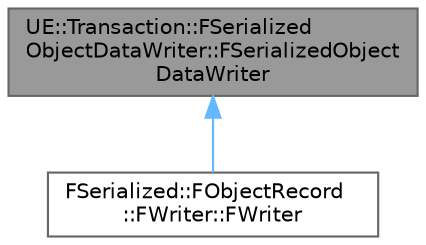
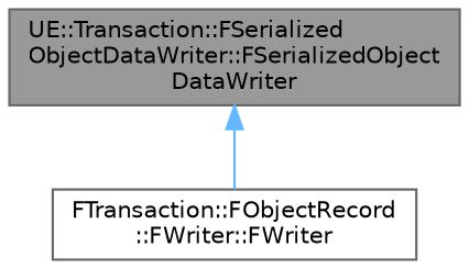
  digraph {
    rankdir=TB
    node [fontname=Helvetica fontsize=10 shape=box style=filled]
    n1 [color=gray40 fillcolor=grey60 fontcolor=black height=0.2 label="UE::Transaction::FSerialized\lObjectDataWriter::FSerializedObject\lDataWriter" width=0.4]
-   n2 [color=grey40 fillcolor=white height=0.2 label="FSerialized::FObjectRecord\l::FWriter::FWriter" width=0.4]
+   n2 [color=grey40 fillcolor=white height=0.2 label="FTransaction::FObjectRecord\l::FWriter::FWriter" width=0.4]
    n1 -> n2 [color=steelblue1 dir=back fontname=Helvetica fontsize=10 labelfontname=Helvetica labelfontsize=10 style=solid]
  }
